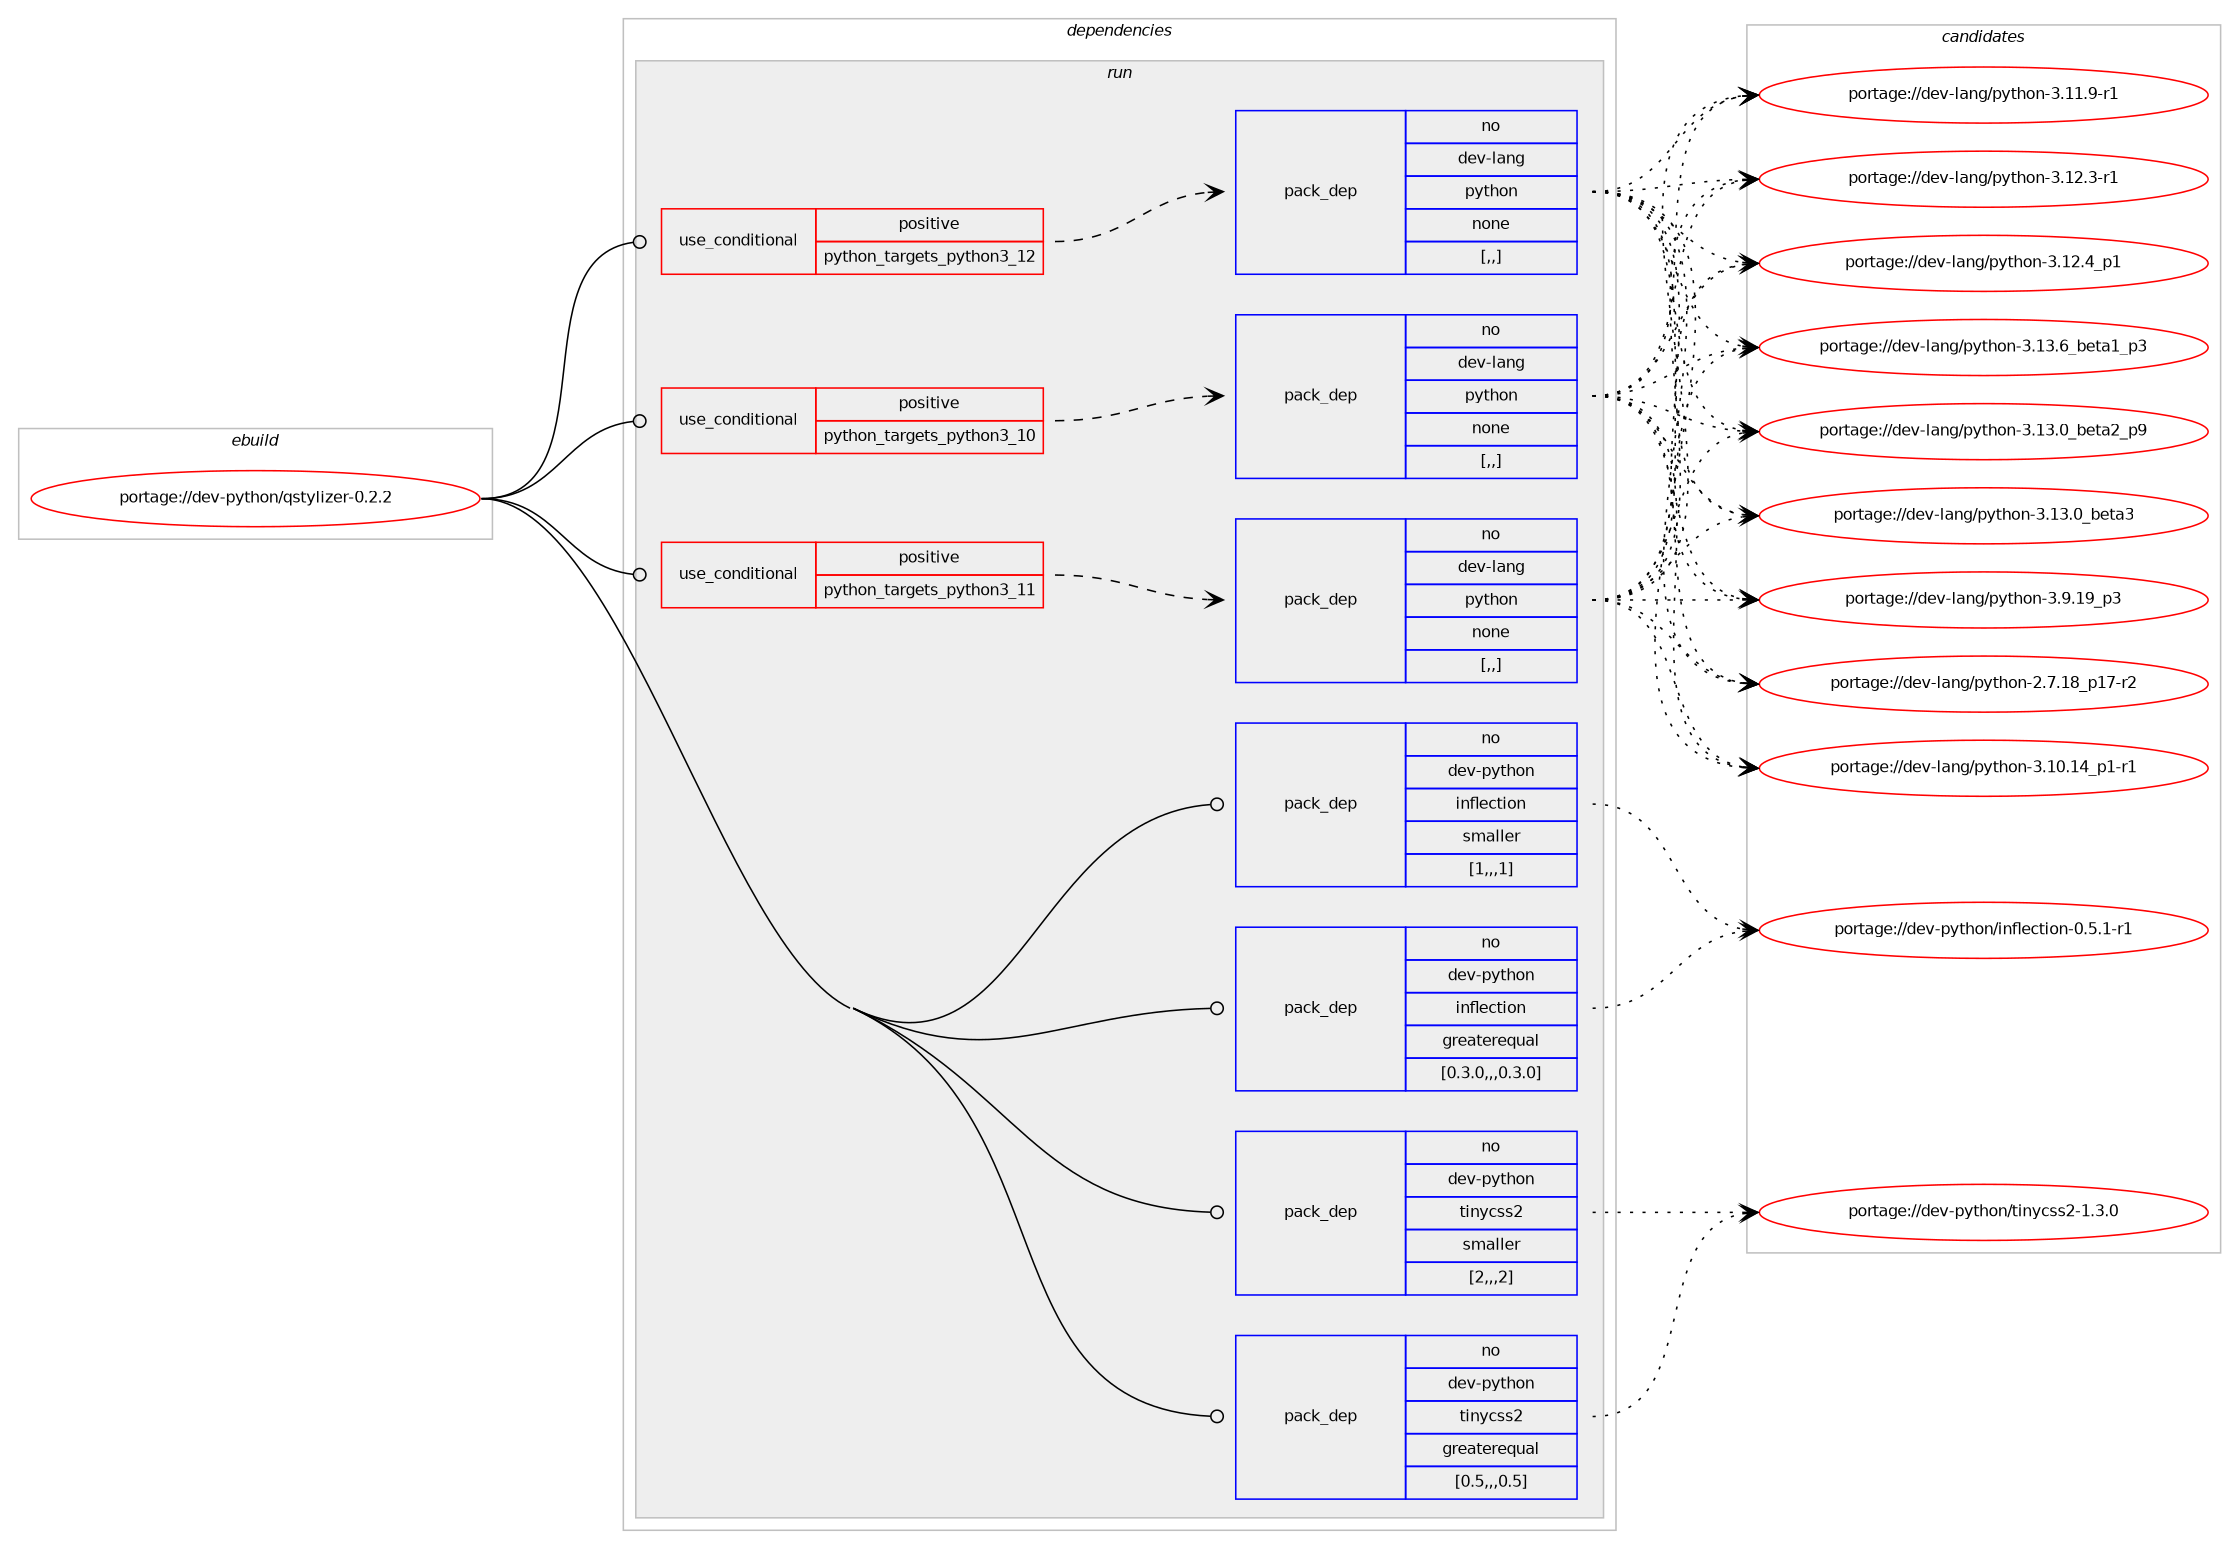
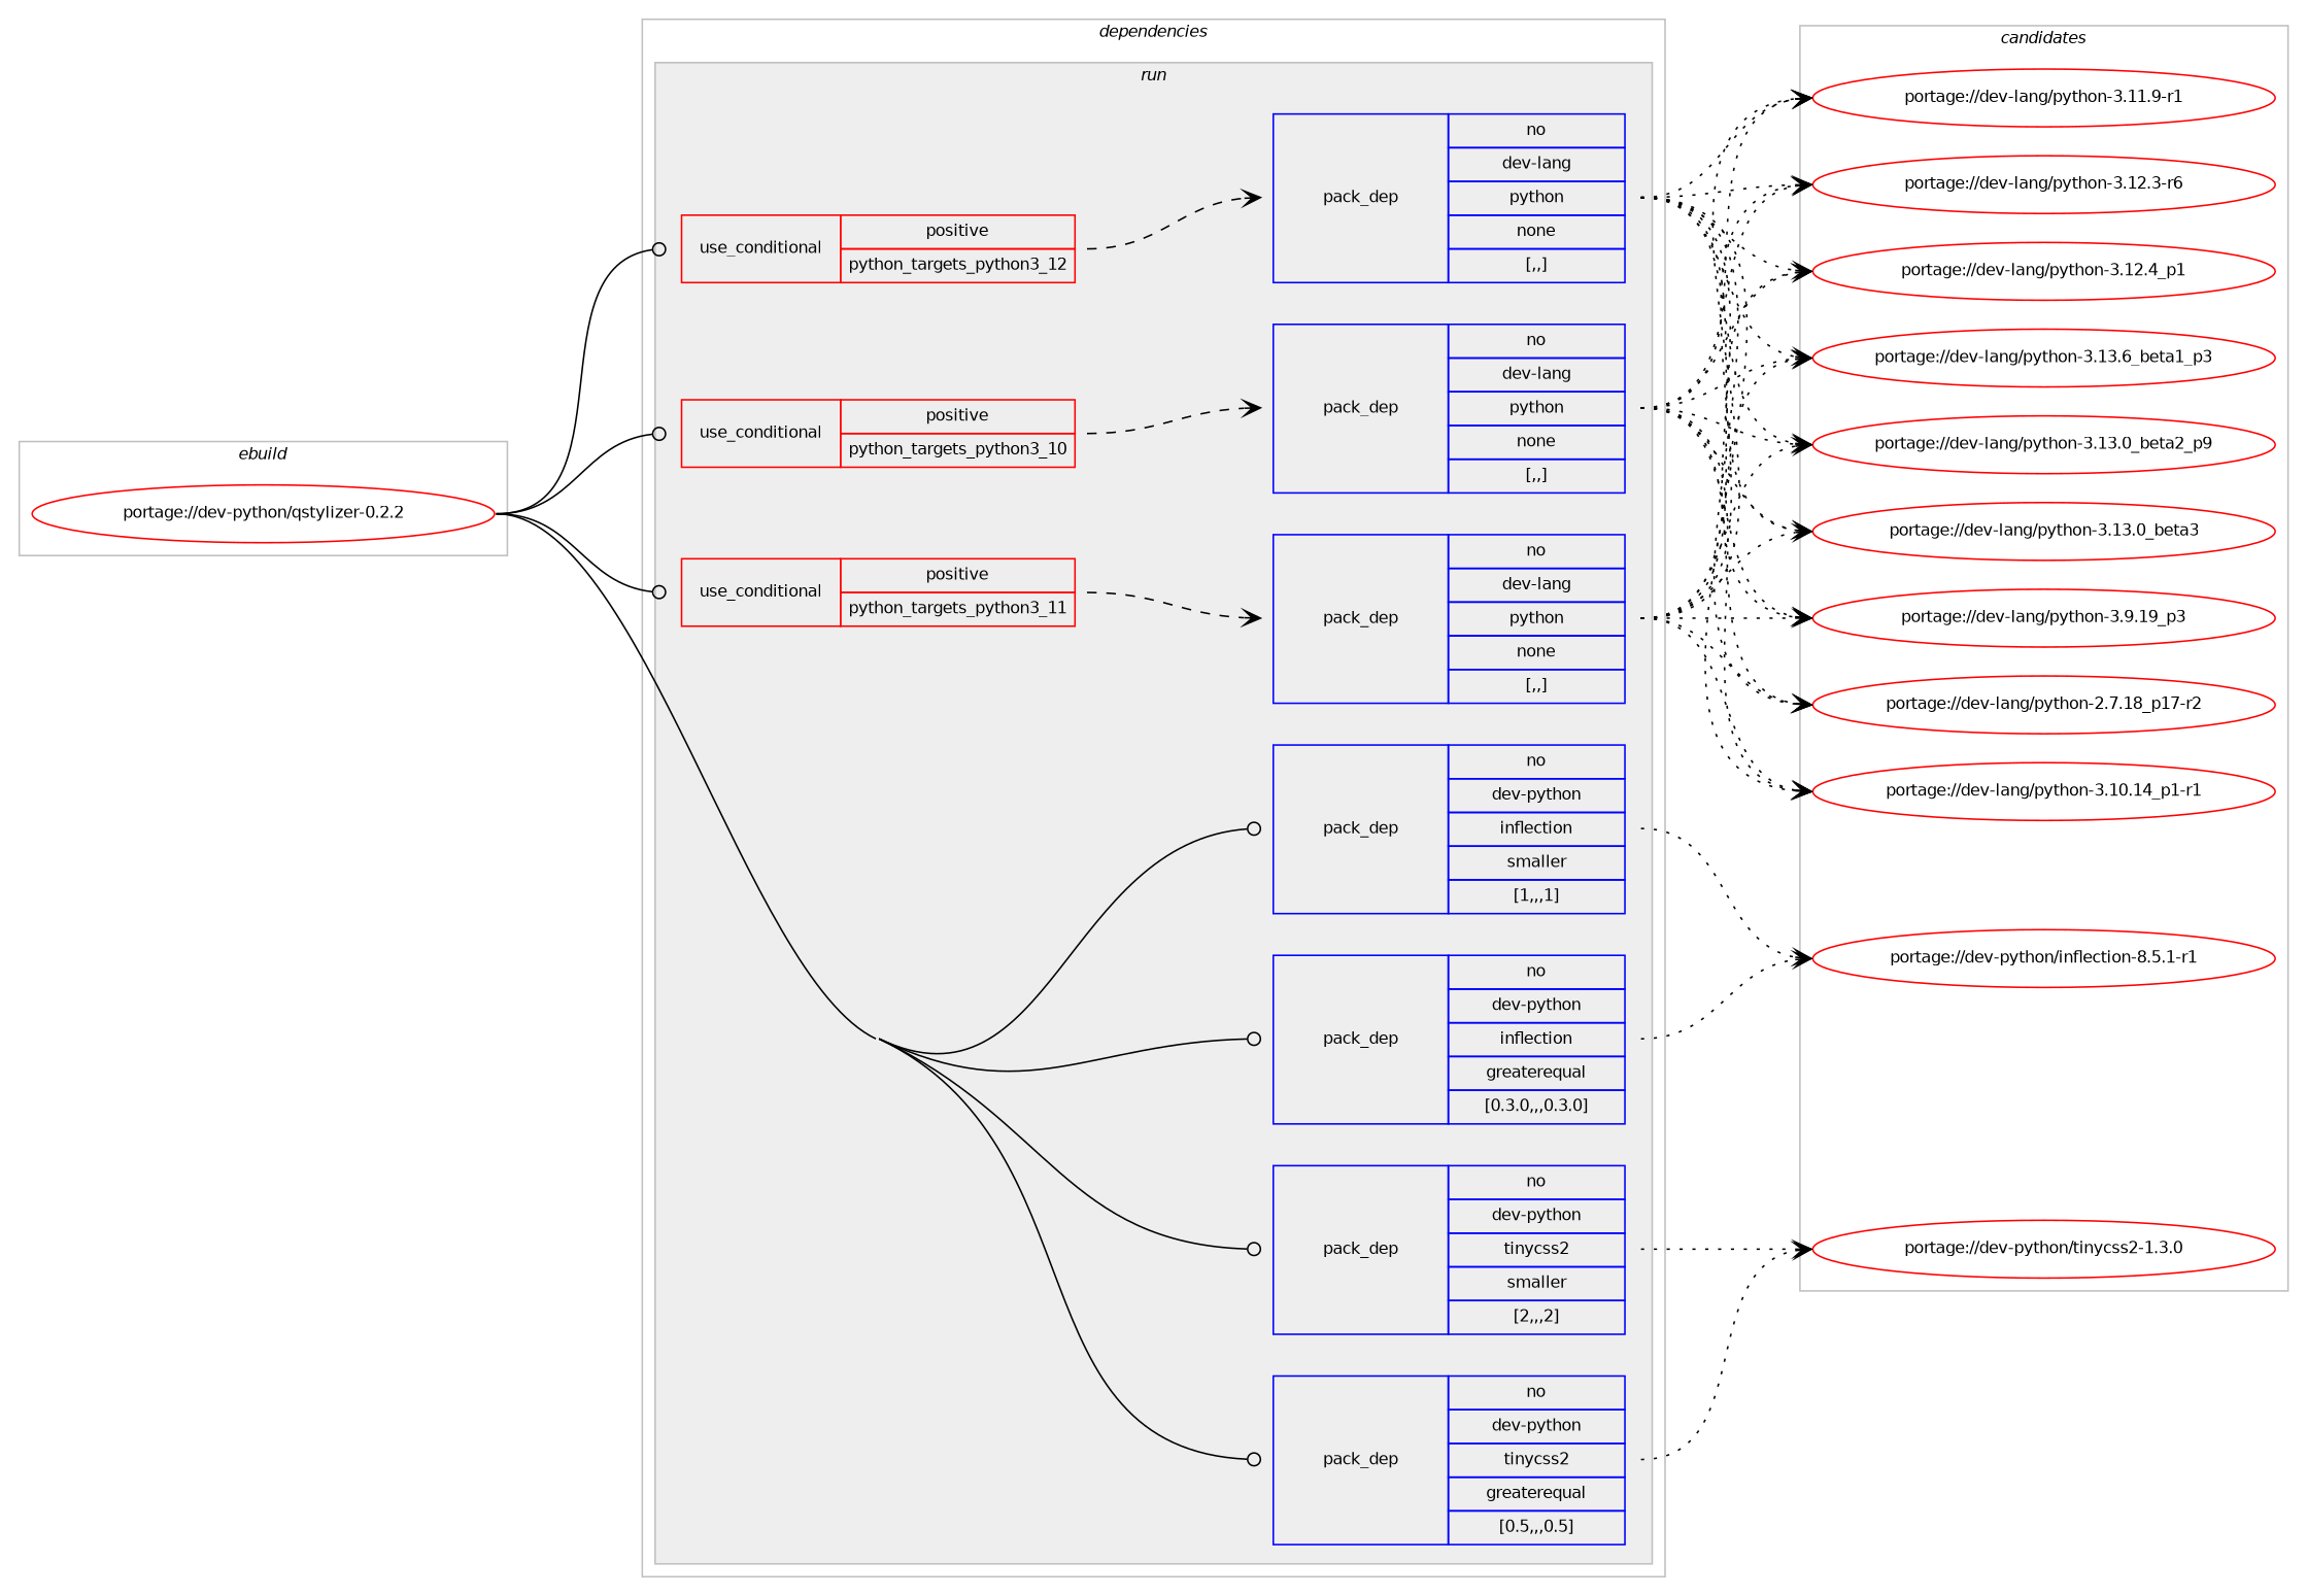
  digraph {
    compound=true
    concentrate=true
    fontname=Helvetica
    fontsize=10
    newrank=true
    rankdir=LR
    ranksep=1.5
    node [color=red fontname=Helvetica fontsize=10]
    edge [arrowhead=vee headport=w style=dotted tailport=e weight=100]
    n1 [label="portage://dev-python/qstylizer-0.2.2" width=4]
    n2 [color=blue label=<<TABLE BORDER="0" CELLBORDER="1" CELLSPACING="0" CELLPADDING="4" WIDTH="220"><TR><TD ROWSPAN="6" CELLPADDING="30">pack_dep</TD></TR><TR><TD WIDTH="110">no</TD></TR><TR><TD>dev-lang</TD></TR><TR><TD>python</TD></TR><TR><TD>none</TD></TR><TR><TD>[,,]</TD></TR></TABLE>> shape=none]
    n3 [label=<<TABLE BORDER="0" CELLBORDER="1" CELLSPACING="0" CELLPADDING="4"><TR><TD ROWSPAN="3" CELLPADDING="10">use_conditional</TD></TR><TR><TD>positive</TD></TR><TR><TD>python_targets_python3_10</TD></TR></TABLE>> shape=none]
    n4 [color=blue label=<<TABLE BORDER="0" CELLBORDER="1" CELLSPACING="0" CELLPADDING="4" WIDTH="220"><TR><TD ROWSPAN="6" CELLPADDING="30">pack_dep</TD></TR><TR><TD WIDTH="110">no</TD></TR><TR><TD>dev-lang</TD></TR><TR><TD>python</TD></TR><TR><TD>none</TD></TR><TR><TD>[,,]</TD></TR></TABLE>> shape=none]
    n5 [label=<<TABLE BORDER="0" CELLBORDER="1" CELLSPACING="0" CELLPADDING="4"><TR><TD ROWSPAN="3" CELLPADDING="10">use_conditional</TD></TR><TR><TD>positive</TD></TR><TR><TD>python_targets_python3_11</TD></TR></TABLE>> shape=none]
    n6 [color=blue label=<<TABLE BORDER="0" CELLBORDER="1" CELLSPACING="0" CELLPADDING="4" WIDTH="220"><TR><TD ROWSPAN="6" CELLPADDING="30">pack_dep</TD></TR><TR><TD WIDTH="110">no</TD></TR><TR><TD>dev-lang</TD></TR><TR><TD>python</TD></TR><TR><TD>none</TD></TR><TR><TD>[,,]</TD></TR></TABLE>> shape=none]
    n7 [label=<<TABLE BORDER="0" CELLBORDER="1" CELLSPACING="0" CELLPADDING="4"><TR><TD ROWSPAN="3" CELLPADDING="10">use_conditional</TD></TR><TR><TD>positive</TD></TR><TR><TD>python_targets_python3_12</TD></TR></TABLE>> shape=none]
    n8 [color=blue label=<<TABLE BORDER="0" CELLBORDER="1" CELLSPACING="0" CELLPADDING="4" WIDTH="220"><TR><TD ROWSPAN="6" CELLPADDING="30">pack_dep</TD></TR><TR><TD WIDTH="110">no</TD></TR><TR><TD>dev-python</TD></TR><TR><TD>inflection</TD></TR><TR><TD>greaterequal</TD></TR><TR><TD>[0.3.0,,,0.3.0]</TD></TR></TABLE>> shape=none]
    n9 [color=blue label=<<TABLE BORDER="0" CELLBORDER="1" CELLSPACING="0" CELLPADDING="4" WIDTH="220"><TR><TD ROWSPAN="6" CELLPADDING="30">pack_dep</TD></TR><TR><TD WIDTH="110">no</TD></TR><TR><TD>dev-python</TD></TR><TR><TD>inflection</TD></TR><TR><TD>smaller</TD></TR><TR><TD>[1,,,1]</TD></TR></TABLE>> shape=none]
    n10 [color=blue label=<<TABLE BORDER="0" CELLBORDER="1" CELLSPACING="0" CELLPADDING="4" WIDTH="220"><TR><TD ROWSPAN="6" CELLPADDING="30">pack_dep</TD></TR><TR><TD WIDTH="110">no</TD></TR><TR><TD>dev-python</TD></TR><TR><TD>tinycss2</TD></TR><TR><TD>greaterequal</TD></TR><TR><TD>[0.5,,,0.5]</TD></TR></TABLE>> shape=none]
    n11 [color=blue label=<<TABLE BORDER="0" CELLBORDER="1" CELLSPACING="0" CELLPADDING="4" WIDTH="220"><TR><TD ROWSPAN="6" CELLPADDING="30">pack_dep</TD></TR><TR><TD WIDTH="110">no</TD></TR><TR><TD>dev-python</TD></TR><TR><TD>tinycss2</TD></TR><TR><TD>smaller</TD></TR><TR><TD>[2,,,2]</TD></TR></TABLE>> shape=none]
    n12 [label="portage://dev-lang/python-2.7.18_p17-r2" width=4]
    n13 [label="portage://dev-lang/python-3.10.14_p1-r1" width=4]
    n14 [label="portage://dev-lang/python-3.11.9-r1" width=4]
-   n15 [label="portage://dev-lang/python-3.12.3-r1" width=4]
+   n15 [label="portage://dev-lang/python-3.12.3-r6" width=4]
    n16 [label="portage://dev-lang/python-3.12.4_p1" width=4]
    n17 [label="portage://dev-lang/python-3.13.6_beta1_p3" width=4]
    n18 [label="portage://dev-lang/python-3.13.0_beta2_p9" width=4]
    n19 [label="portage://dev-lang/python-3.13.0_beta3" width=4]
    n20 [label="portage://dev-lang/python-3.9.19_p3" width=4]
-   n21 [label="portage://dev-python/inflection-0.5.1-r1" width=4]
+   n21 [label="portage://dev-python/inflection-8.5.1-r1" width=4]
    n22 [label="portage://dev-python/tinycss2-1.3.0" width=4]
    subgraph cluster_1 {
      color=gray
      label=<<i>ebuild</i>>
      rank=same
      n1
    }
    subgraph cluster_2 {
      color=gray
      label=<<i>dependencies</i>>
      subgraph cluster_3 {
        color=gray
        fillcolor="#eeeeee"
        label=<<i>compile</i>>
        style=filled
      }
      subgraph cluster_4 {
        color=gray
        fillcolor="#eeeeee"
        label=<<i>compile and run</i>>
        style=filled
      }
      subgraph cluster_5 {
        color=gray
        fillcolor="#eeeeee"
        label=<<i>run</i>>
        style=filled
        subgraph sub_6 {
          color=gray
          fillcolor="#eeeeee"
          label=<<i>run</i>>
          style=filled
          n3
          subgraph sub_7 {
            color=gray
            fillcolor="#eeeeee"
            label=<<i>run</i>>
            style=filled
            n2
          }
        }
        subgraph sub_8 {
          color=gray
          fillcolor="#eeeeee"
          label=<<i>run</i>>
          style=filled
          n5
          subgraph sub_9 {
            color=gray
            fillcolor="#eeeeee"
            label=<<i>run</i>>
            style=filled
            n4
          }
        }
        subgraph sub_10 {
          color=gray
          fillcolor="#eeeeee"
          label=<<i>run</i>>
          style=filled
          n7
          subgraph sub_11 {
            color=gray
            fillcolor="#eeeeee"
            label=<<i>run</i>>
            style=filled
            n6
          }
        }
        subgraph sub_12 {
          color=gray
          fillcolor="#eeeeee"
          label=<<i>run</i>>
          style=filled
          n8
        }
        subgraph sub_13 {
          color=gray
          fillcolor="#eeeeee"
          label=<<i>run</i>>
          style=filled
          n9
        }
        subgraph sub_14 {
          color=gray
          fillcolor="#eeeeee"
          label=<<i>run</i>>
          style=filled
          n10
        }
        subgraph sub_15 {
          color=gray
          fillcolor="#eeeeee"
          label=<<i>run</i>>
          style=filled
          n11
        }
      }
    }
    subgraph cluster_16 {
      color=gray
      label=<<i>candidates</i>>
      rank=same
      subgraph sub_17 {
        color=black
        label=<<i>candidates</i>>
        nodesep=1
        rank=same
        n12
        n13
        n14
        n15
        n16
        n17
        n18
        n19
        n20
      }
      subgraph sub_18 {
        color=black
        label=<<i>candidates</i>>
        nodesep=1
        rank=same
        n12
        n13
        n14
        n15
        n16
        n17
        n18
        n19
        n20
      }
      subgraph sub_19 {
        color=black
        label=<<i>candidates</i>>
        nodesep=1
        rank=same
        n12
        n13
        n14
        n15
        n16
        n17
        n18
        n19
        n20
      }
      subgraph sub_20 {
        color=black
        label=<<i>candidates</i>>
        nodesep=1
        rank=same
        n21
      }
      subgraph sub_21 {
        color=black
        label=<<i>candidates</i>>
        nodesep=1
        rank=same
        n21
      }
      subgraph sub_22 {
        color=black
        label=<<i>candidates</i>>
        nodesep=1
        rank=same
        n22
      }
      subgraph sub_23 {
        color=black
        label=<<i>candidates</i>>
        nodesep=1
        rank=same
        n22
      }
    }
    n1 -> n3 [arrowhead=odot style=solid weight=20]
    n1 -> n5 [arrowhead=odot style=solid weight=20]
    n1 -> n7 [arrowhead=odot style=solid weight=20]
    n1 -> n8 [arrowhead=odot style=solid weight=20]
    n1 -> n9 [arrowhead=odot style=solid weight=20]
    n1 -> n10 [arrowhead=odot style=solid weight=20]
    n1 -> n11 [arrowhead=odot style=solid weight=20]
    n2 -> n12
    n2 -> n13
    n2 -> n14
    n2 -> n15
    n2 -> n16
    n2 -> n17
    n2 -> n18
    n2 -> n19
    n2 -> n20
    n3 -> n2 [style=dashed weight=20]
    n4 -> n12
    n4 -> n13
    n4 -> n14
    n4 -> n15
    n4 -> n16
    n4 -> n17
    n4 -> n18
    n4 -> n19
    n4 -> n20
    n5 -> n4 [style=dashed weight=20]
    n6 -> n12
    n6 -> n13
    n6 -> n14
    n6 -> n15
    n6 -> n16
    n6 -> n17
    n6 -> n18
    n6 -> n19
    n6 -> n20
    n7 -> n6 [style=dashed weight=20]
    n8 -> n21
    n9 -> n21
    n10 -> n22
    n11 -> n22
  }
